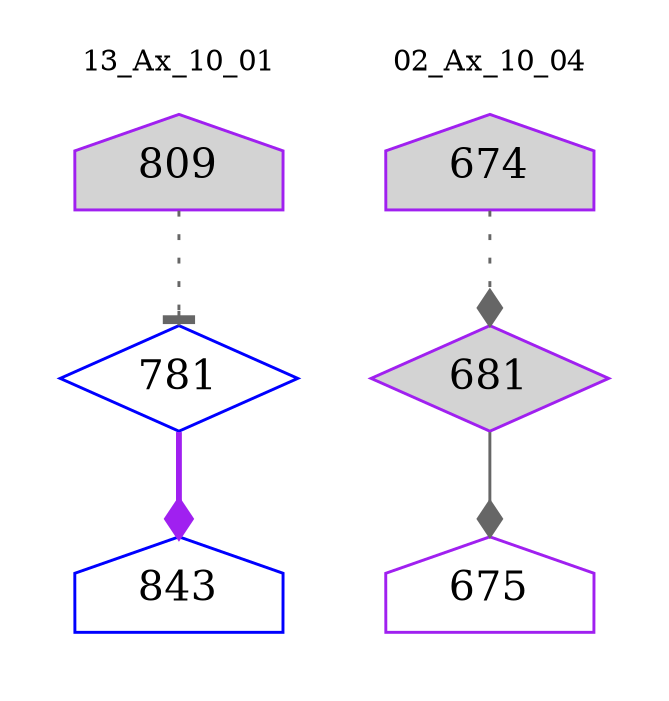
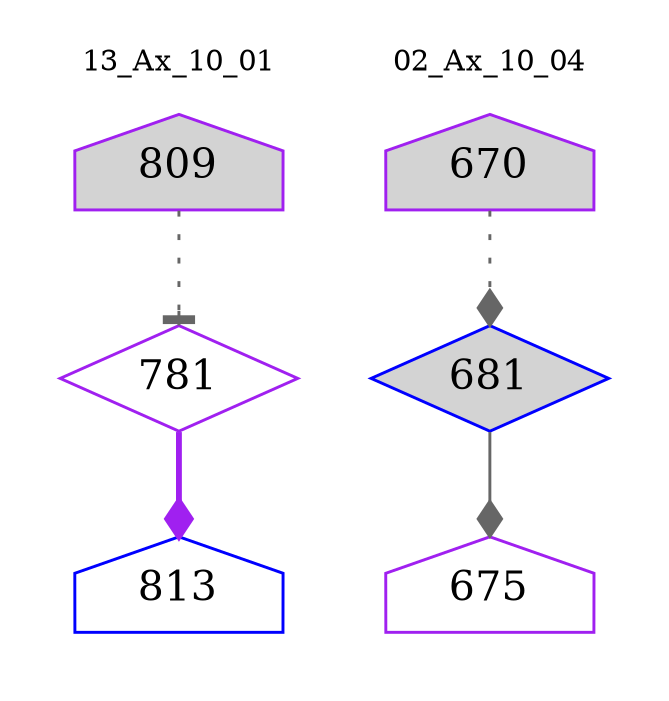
  digraph {
    node [color=purple fillcolor=lightgrey shape=house style=filled]
    edge [arrowhead=diamond color=gray40 style=dotted]
    n1 [label=809]
-   n2 [color=blue fillcolor=white label=781 shape=diamond]
-   n3 [color=blue fillcolor=white label=843]
-   n4 [label=674]
-   n5 [label=681 shape=diamond]
+   n2 [fillcolor=white label=781 shape=diamond]
+   n3 [color=blue fillcolor=white label=813]
+   n4 [label=670]
+   n5 [color=blue label=681 shape=diamond]
    n6 [fillcolor=white label=675]
    subgraph cluster_1 {
      color=white
      fontsize=10
      label="13_Ax_10_01"
      n1
      n2
      n3
    }
    subgraph cluster_2 {
      color=white
      fontsize=10
      label="02_Ax_10_04"
      n4
      n5
      n6
    }
    n1 -> n2 [arrowhead=tee]
    n2 -> n3 [color=purple style=bold]
    n4 -> n5
    n5 -> n6 [style=solid]
  }
